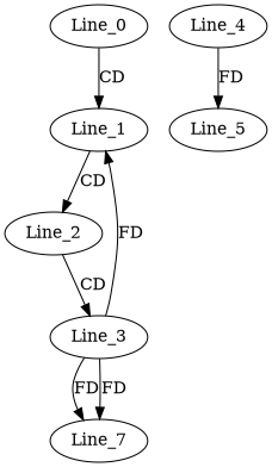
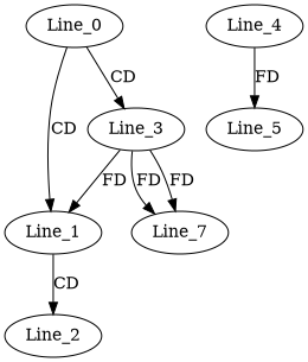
  digraph {
    Line_0
    Line_1
    Line_2
    Line_3
    Line_7
    Line_4
    Line_5
    Line_0 -> Line_1 [label=CD]
    Line_1 -> Line_2 [label=CD]
-   Line_2 -> Line_3 [label=CD]
+   Line_0 -> Line_3 [label=CD]
    Line_3 -> Line_1 [label=FD]
    Line_3 -> Line_7 [label=FD]
    Line_3 -> Line_7 [label=FD]
    Line_4 -> Line_5 [label=FD]
  }
